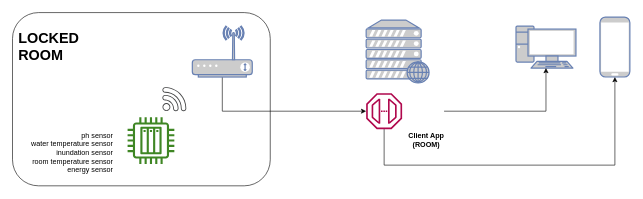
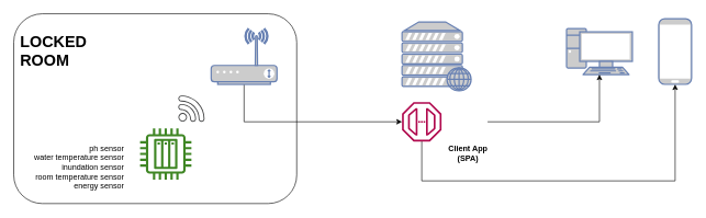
  <mxCell id="0" />
  <mxCell id="1" parent="0" />
  <mxCell id="2" value="" style="rounded=1;whiteSpace=wrap;html=1;" parent="1" vertex="1"><mxGeometry x="20" y="20.5" width="430" height="289" as="geometry" /></mxCell>
  <mxCell id="3" value="" style="sketch=0;outlineConnect=0;fontColor=#232F3E;gradientColor=none;fillColor=#3F8624;strokeColor=none;dashed=0;verticalLabelPosition=bottom;verticalAlign=top;align=center;html=1;fontSize=12;fontStyle=0;aspect=fixed;pointerEvents=1;shape=mxgraph.aws4.iot_thing_plc;" parent="1" vertex="1"><mxGeometry x="212" y="195" width="78" height="78" as="geometry" /></mxCell>
  <mxCell id="4" value="" style="sketch=0;pointerEvents=1;shadow=0;dashed=0;html=1;strokeColor=none;fillColor=#434445;aspect=fixed;labelPosition=center;verticalLabelPosition=bottom;verticalAlign=top;align=center;outlineConnect=0;shape=mxgraph.vvd.wi_fi;" parent="1" vertex="1"><mxGeometry x="270" y="145" width="40" height="40" as="geometry" /></mxCell>
  <mxCell id="5" value="" style="fontColor=#0066CC;verticalAlign=top;verticalLabelPosition=bottom;labelPosition=center;align=center;html=1;outlineConnect=0;fillColor=#CCCCCC;strokeColor=#6881B3;gradientColor=none;gradientDirection=north;strokeWidth=2;shape=mxgraph.networks.pc;" parent="1" vertex="1"><mxGeometry x="860" y="43" width="100" height="70" as="geometry" /></mxCell>
  <mxCell id="6" value="" style="fontColor=#0066CC;verticalAlign=top;verticalLabelPosition=bottom;labelPosition=center;align=center;html=1;outlineConnect=0;fillColor=#CCCCCC;strokeColor=#6881B3;gradientColor=none;gradientDirection=north;strokeWidth=2;shape=mxgraph.networks.mobile;" parent="1" vertex="1"><mxGeometry x="1000" y="28" width="50" height="100" as="geometry" /></mxCell>
  <mxCell id="7" value="" style="fontColor=#0066CC;verticalAlign=top;verticalLabelPosition=bottom;labelPosition=center;align=center;html=1;outlineConnect=0;fillColor=#CCCCCC;strokeColor=#6881B3;gradientColor=none;gradientDirection=north;strokeWidth=2;shape=mxgraph.networks.web_server;" parent="1" vertex="1"><mxGeometry x="610" y="33" width="105" height="105" as="geometry" /></mxCell>
  <mxCell id="8" style="edgeStyle=orthogonalEdgeStyle;rounded=0;orthogonalLoop=1;jettySize=auto;html=1;" parent="1" source="9" target="10" edge="1"><mxGeometry relative="1" as="geometry"><Array as="points"><mxPoint x="370" y="185" /></Array></mxGeometry></mxCell>
  <mxCell id="9" value="" style="fontColor=#0066CC;verticalAlign=top;verticalLabelPosition=bottom;labelPosition=center;align=center;html=1;outlineConnect=0;fillColor=#CCCCCC;strokeColor=#6881B3;gradientColor=none;gradientDirection=north;strokeWidth=2;shape=mxgraph.networks.wireless_modem;" parent="1" vertex="1"><mxGeometry x="320" y="43" width="100" height="85" as="geometry" /></mxCell>
  <mxCell id="10" value="" style="sketch=0;outlineConnect=0;fontColor=#232F3E;gradientColor=none;fillColor=#B0084D;strokeColor=none;dashed=0;verticalLabelPosition=bottom;verticalAlign=top;align=center;html=1;fontSize=12;fontStyle=0;aspect=fixed;pointerEvents=1;shape=mxgraph.aws4.endpoint;" parent="1" vertex="1"><mxGeometry x="610" y="155" width="60" height="60" as="geometry" /></mxCell>
  <mxCell id="11" style="edgeStyle=orthogonalEdgeStyle;rounded=0;orthogonalLoop=1;jettySize=auto;html=1;" parent="1" source="13" target="5" edge="1"><mxGeometry relative="1" as="geometry" /></mxCell>
  <mxCell id="12" style="edgeStyle=orthogonalEdgeStyle;rounded=0;orthogonalLoop=1;jettySize=auto;html=1;" parent="1" source="10" target="6" edge="1"><mxGeometry relative="1" as="geometry"><Array as="points"><mxPoint x="640" y="275" /><mxPoint x="1025" y="275" /></Array></mxGeometry></mxCell>
  <mxCell id="13" value="" style="shape=image;html=1;verticalAlign=top;verticalLabelPosition=bottom;labelBackgroundColor=#ffffff;imageAspect=0;aspect=fixed;image=https://cdn1.iconfinder.com/data/icons/ionicons-fill-vol-2/512/logo-react-128.png;fontColor=#3399FF;" parent="1" vertex="1"><mxGeometry x="680" y="155" width="60" height="60" as="geometry" /></mxCell>
- <mxCell id="14" value="Client App&lt;br&gt;(ROOM)" style="text;html=1;align=center;verticalAlign=middle;resizable=0;points=[];autosize=1;strokeColor=none;fillColor=none;fontStyle=1" parent="1" vertex="1"><mxGeometry x="670" y="214" width="80" height="40" as="geometry" /></mxCell>
+ <mxCell id="14" value="Client App&lt;br&gt;(SPA)" style="text;html=1;align=center;verticalAlign=middle;resizable=0;points=[];autosize=1;strokeColor=none;fillColor=none;fontStyle=1" parent="1" vertex="1"><mxGeometry x="670" y="214" width="80" height="40" as="geometry" /></mxCell>
  <mxCell id="15" value="&lt;h1&gt;LOCKED ROOM&lt;/h1&gt;" style="text;html=1;strokeColor=none;fillColor=none;spacing=5;spacingTop=-20;whiteSpace=wrap;overflow=hidden;rounded=0;" parent="1" vertex="1"><mxGeometry x="25" y="43" width="190" height="120" as="geometry" /></mxCell>
  <mxCell id="16" value="ph sensor&lt;br&gt;water temperature sensor&lt;br&gt;inundation sensor&lt;br&gt;room temperature sensor&lt;br&gt;energy sensor" style="text;html=1;strokeColor=none;fillColor=none;align=right;verticalAlign=middle;whiteSpace=wrap;rounded=0;fontStyle=0" parent="1" vertex="1"><mxGeometry x="30" y="203.5" width="160" height="101" as="geometry" /></mxCell>
  <mxCell id="17" value="" style="shape=image;html=1;verticalAlign=top;verticalLabelPosition=bottom;labelBackgroundColor=#ffffff;imageAspect=0;aspect=fixed;image=https://cdn1.iconfinder.com/data/icons/ionicons-fill-vol-2/512/logo-react-128.png;fontColor=#3399FF;" parent="1" vertex="1"><mxGeometry x="850" y="113" width="60" height="60" as="geometry" /></mxCell>
